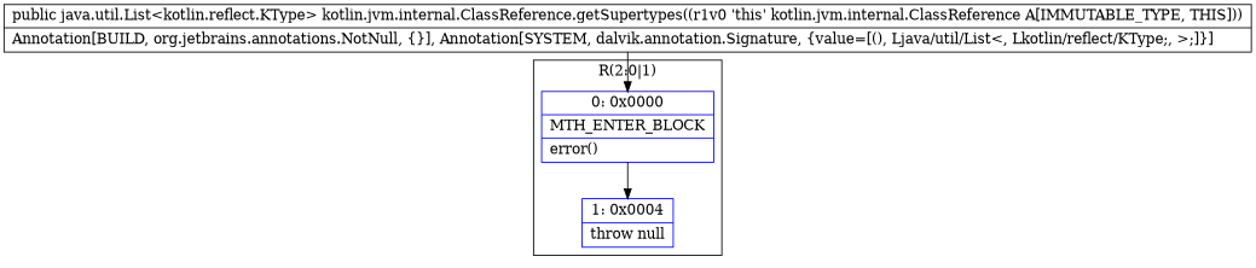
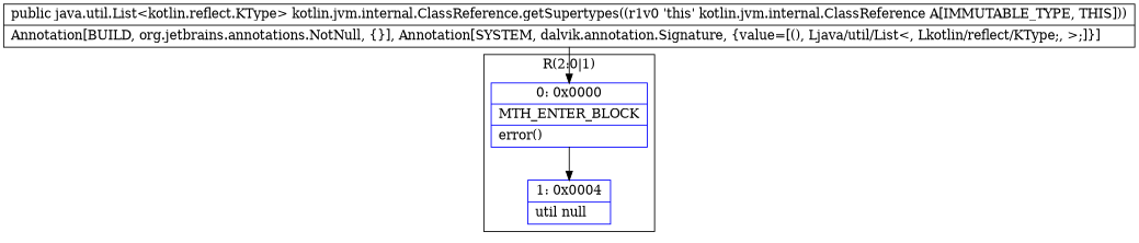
  digraph {
    node [color=blue shape=record]
    n1 [label="{0\:\ 0x0000|MTH_ENTER_BLOCK\l|error()\l}"]
-   n2 [label="{1\:\ 0x0004|throw null\l}"]
+   n2 [label="{1\:\ 0x0004|util null\l}"]
    n3 [label="{public java.util.List\<kotlin.reflect.KType\> kotlin.jvm.internal.ClassReference.getSupertypes((r1v0 'this' kotlin.jvm.internal.ClassReference A[IMMUTABLE_TYPE, THIS]))  | Annotation[BUILD, org.jetbrains.annotations.NotNull, \{\}], Annotation[SYSTEM, dalvik.annotation.Signature, \{value=[(), Ljava\/util\/List\<, Lkotlin\/reflect\/KType;, \>;]\}]\l}" color=""]
    subgraph cluster_1 {
      label="R(2:0|1)"
      n1
      n2
    }
    n1 -> n2
    n3 -> n1
  }
